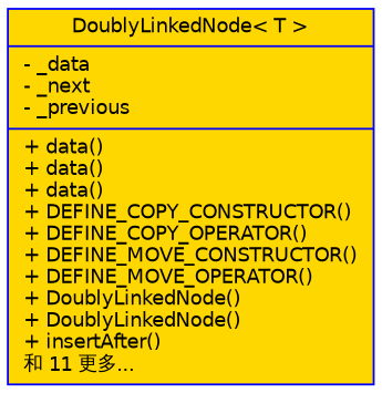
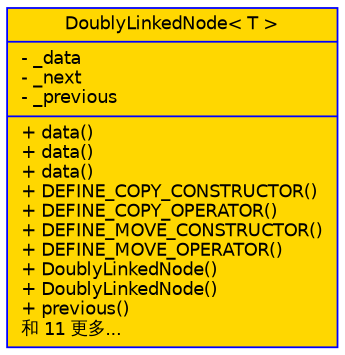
  digraph {
-   n1 [color=blue fillcolor=gold fontcolor=black fontname=Helvetica fontsize=10 height=0.2 label="{DoublyLinkedNode\< T \>\n|- _data\l- _next\l- _previous\l|+ data()\l+ data()\l+ data()\l+ DEFINE_COPY_CONSTRUCTOR()\l+ DEFINE_COPY_OPERATOR()\l+ DEFINE_MOVE_CONSTRUCTOR()\l+ DEFINE_MOVE_OPERATOR()\l+ DoublyLinkedNode()\l+ DoublyLinkedNode()\l+ insertAfter()\l和 11 更多...\l}" shape=record style=filled width=0.4]
+   n1 [color=blue fillcolor=gold fontcolor=black fontname=Helvetica fontsize=10 height=0.2 label="{DoublyLinkedNode\< T \>\n|- _data\l- _next\l- _previous\l|+ data()\l+ data()\l+ data()\l+ DEFINE_COPY_CONSTRUCTOR()\l+ DEFINE_COPY_OPERATOR()\l+ DEFINE_MOVE_CONSTRUCTOR()\l+ DEFINE_MOVE_OPERATOR()\l+ DoublyLinkedNode()\l+ DoublyLinkedNode()\l+ previous()\l和 11 更多...\l}" shape=record style=filled width=0.4]
  }
